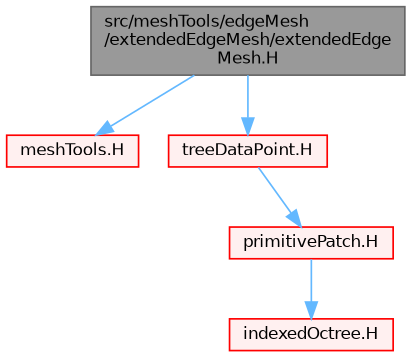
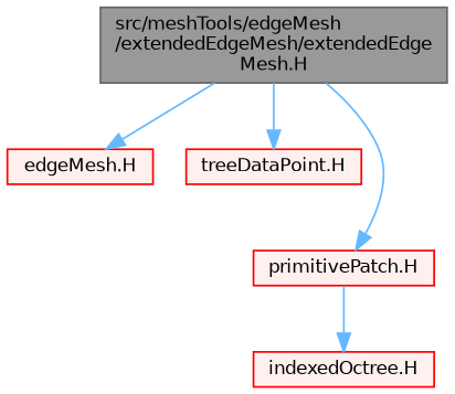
  digraph {
    node [color=red fillcolor="#FFF0F0" fontname=Helvetica fontsize=10 shape=box style=filled]
    edge [color=steelblue1 fontname=Helvetica fontsize=10 labelfontname=Helvetica labelfontsize=10 style=solid]
    n1 [color=gray40 fillcolor=grey60 fontcolor=black height=0.2 label="src/meshTools/edgeMesh\l/extendedEdgeMesh/extendedEdge\lMesh.H" width=0.4]
-   n2 [height=0.2 label="meshTools.H" width=0.4]
+   n2 [height=0.2 label="edgeMesh.H" width=0.4]
    n3 [height=0.2 label="treeDataPoint.H" width=0.4]
    n4 [height=0.2 label="primitivePatch.H" width=0.4]
    n5 [height=0.2 label="indexedOctree.H" width=0.4]
    n1 -> n2
    n1 -> n3
-   n3 -> n4
+   n1 -> n4
    n4 -> n5
  }
